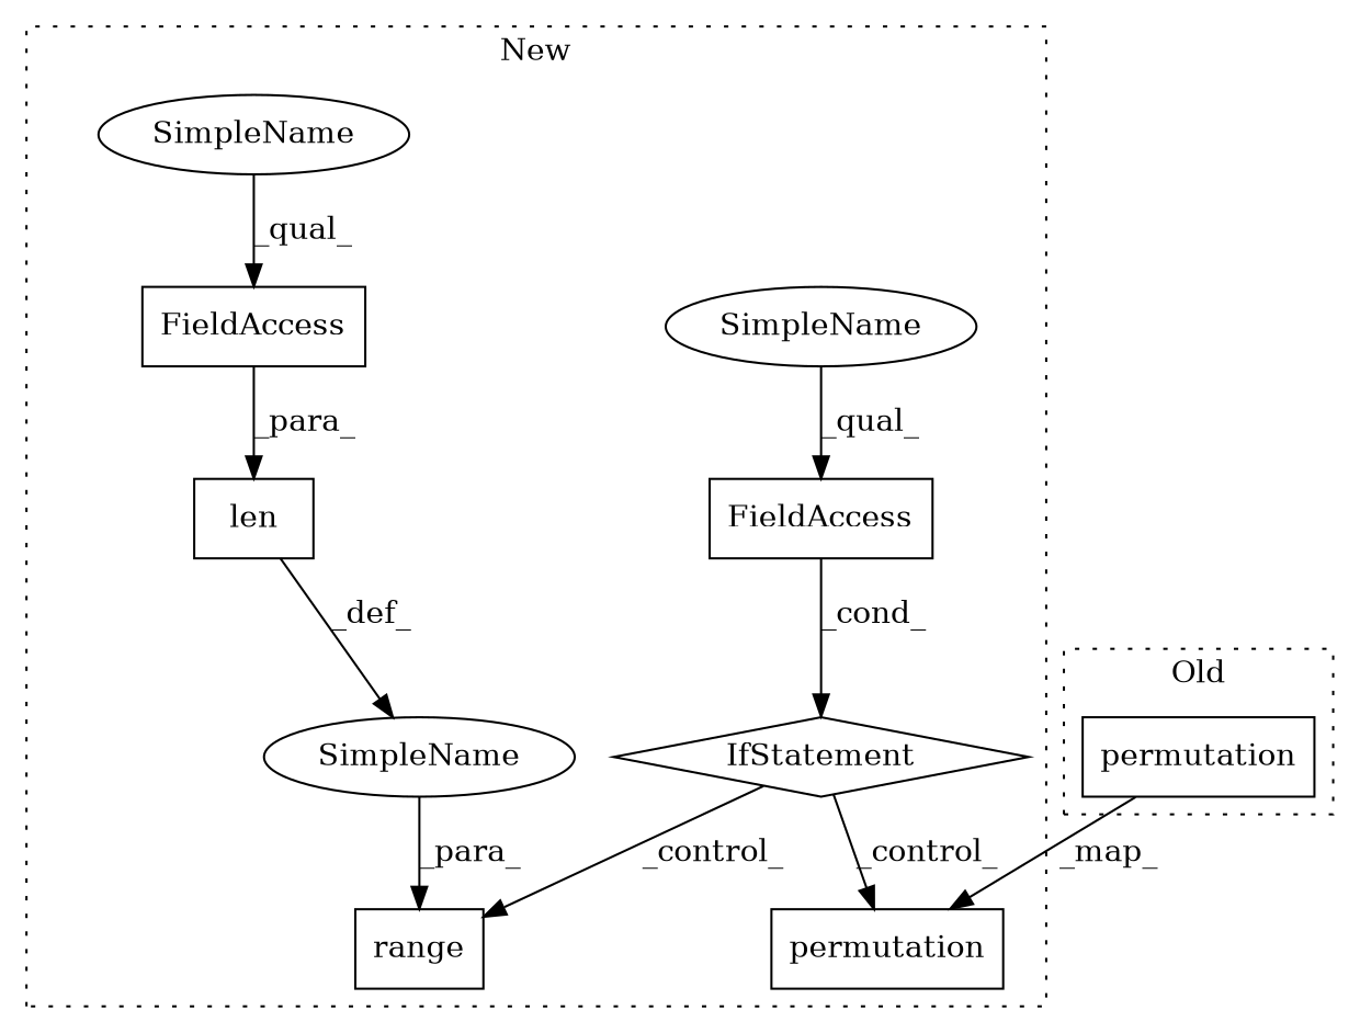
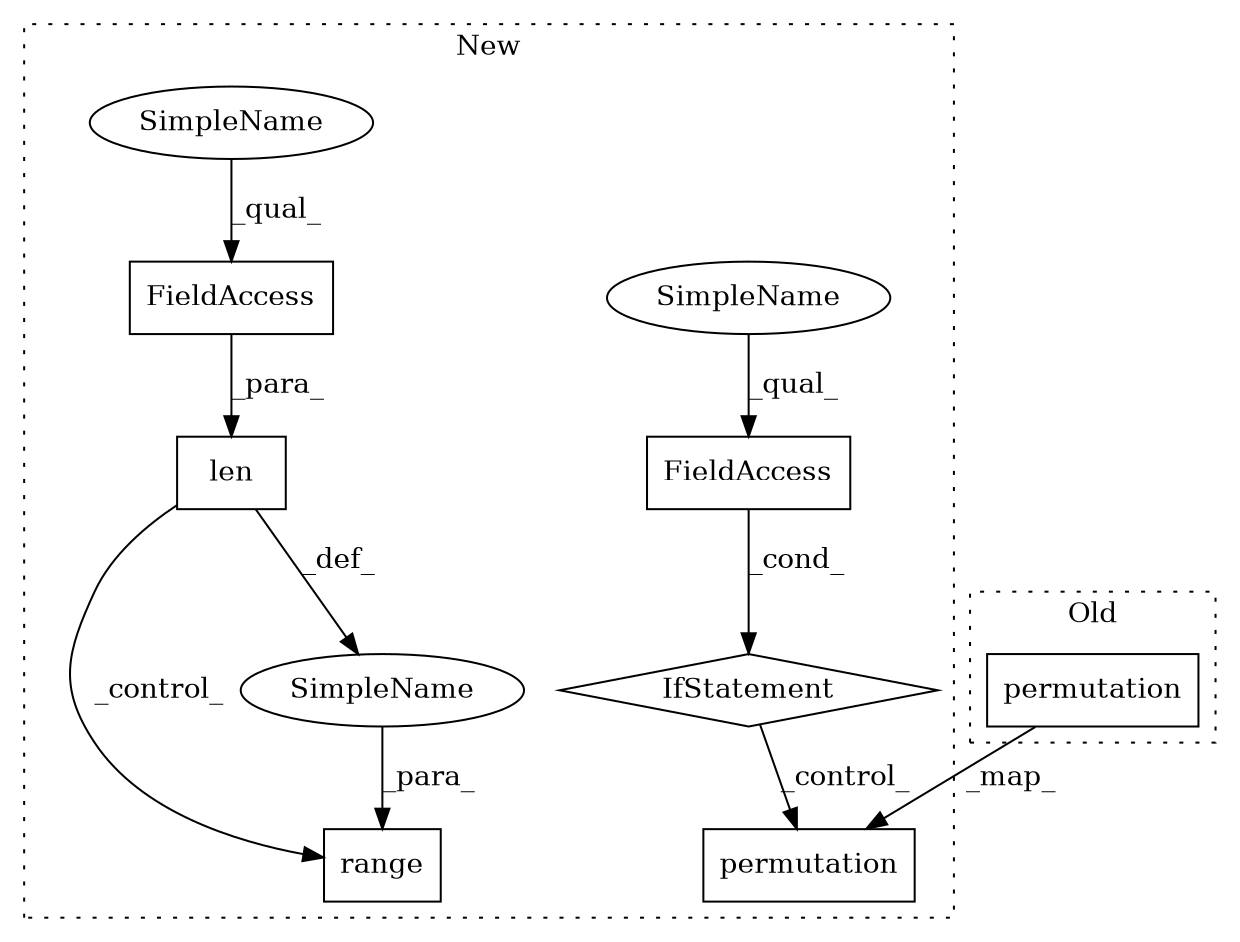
  digraph {
    fontname="DejaVu Serif"
    node [a=32 fontname="DejaVu Serif" l="12,1" s=2290 shape=box]
    edge [fontname="DejaVu Serif"]
    n1 [label=permutation s="2319,2348"]
    n2 [a=25 l=3 label=IfStatement s=2303 shape=diamond]
    n3 [a=22 l=13 label=FieldAccess]
    n4 [l="4,1" label=len s="2358,2374"]
    n5 [a=22 l=12 label=FieldAccess s=2362]
    n6 [l="6,1" label=range s="2352,2375"]
    n7 [a=42 label=SimpleName shape=ellipse l="" s=""]
    n8 [a=42 l=4 label=SimpleName s=2362 shape=ellipse]
    n9 [a=42 l=4 label=SimpleName shape=ellipse]
    n10 [label=permutation s="1867,1896"]
    subgraph cluster_1 {
      label=New
      style=dotted
      n1
      n2
      n3
      n4
      n5
      n6
      n7
      n8
      n9
    }
    subgraph cluster_2 {
      label=Old
      style=dotted
      n10
    }
    n2 -> n1 [label=_control_]
-   n2 -> n6 [label=_control_]
+   n4 -> n6 [label=_control_]
    n3 -> n2 [label=_cond_]
    n4 -> n7 [label=_def_]
    n5 -> n4 [label=_para_]
    n7 -> n6 [label=_para_]
    n8 -> n5 [label=_qual_]
    n9 -> n3 [label=_qual_]
    n10 -> n1 [label=_map_]
  }
